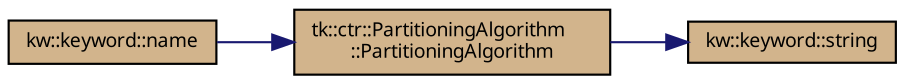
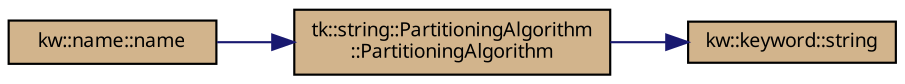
  digraph {
    rankdir=LR
    node [color=black fillcolor=tan fontname="sans-serif" fontsize=9 shape=record style=filled]
    edge [color=midnightblue fontname="sans-serif" fontsize=9 labelfontname="sans-serif" labelfontsize=9 style=solid]
-   n1 [fontcolor=black height=0.2 label="tk::ctr::PartitioningAlgorithm\l::PartitioningAlgorithm" width=0.4]
+   n1 [fontcolor=black height=0.2 label="tk::string::PartitioningAlgorithm\l::PartitioningAlgorithm" width=0.4]
    n2 [height=0.2 label="kw::keyword::string" width=0.4]
-   n3 [height=0.2 label="kw::keyword::name" width=0.4]
+   n3 [height=0.2 label="kw::name::name" width=0.4]
    n1 -> n2
    n3 -> n1
  }
